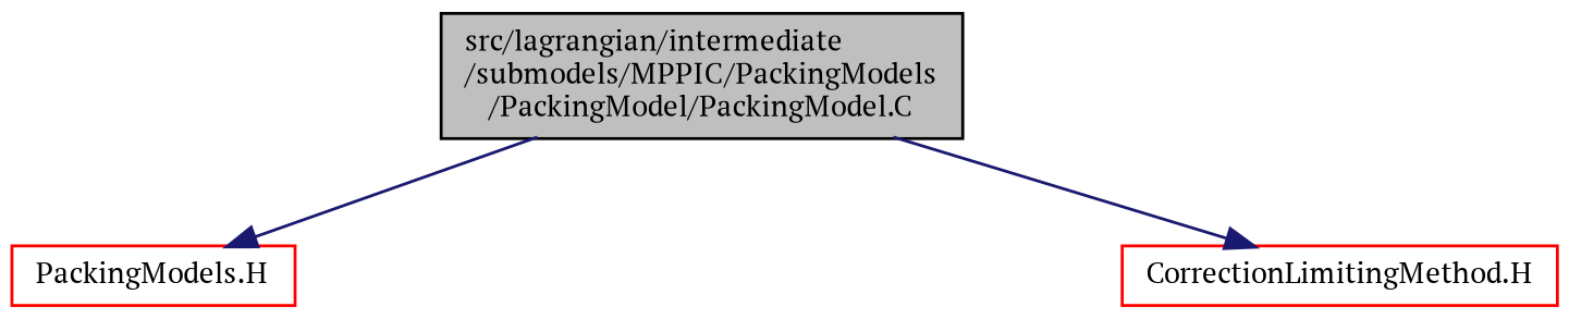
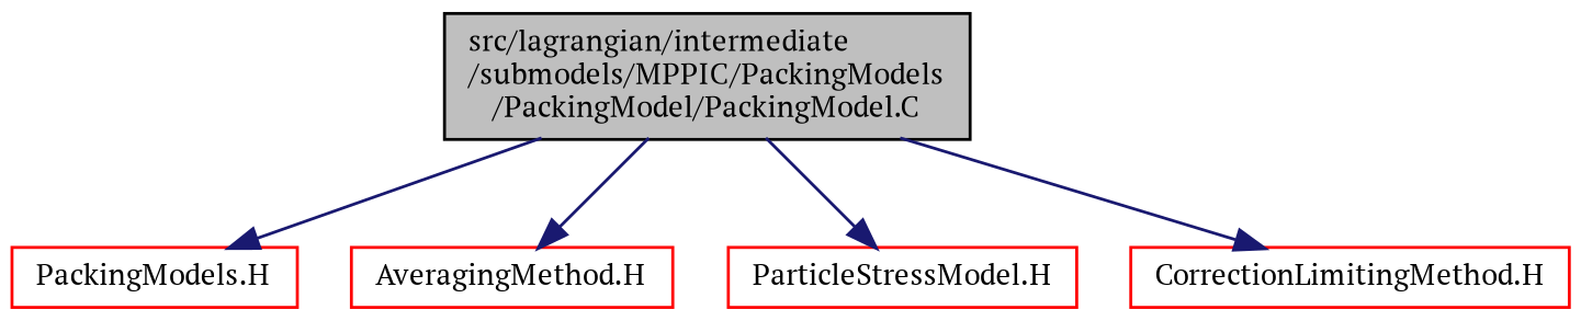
  digraph {
    fontname="PT Serif"
    node [color=red fontname="PT Serif" fontsize=10 shape=record]
    edge [color=midnightblue fontname="PT Serif" fontsize=10 labelfontname=FreeSans labelfontsize=10 style=solid]
    n1 [color=black fillcolor=grey75 fontcolor=black height=0.2 label="src/lagrangian/intermediate\l/submodels/MPPIC/PackingModels\l/PackingModel/PackingModel.C" style=filled width=0.4]
    n2 [height=0.2 label="PackingModels.H" width=0.4]
+   n3 [height=0.2 label="AveragingMethod.H" width=0.4]
+   n4 [height=0.2 label="ParticleStressModel.H" width=0.4]
    n5 [height=0.2 label="CorrectionLimitingMethod.H" width=0.4]
    n1 -> n2
+   n1 -> n3
+   n1 -> n4
    n1 -> n5
  }
